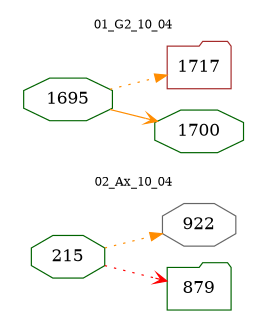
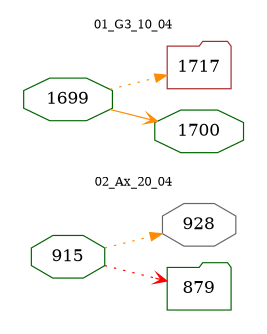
  digraph {
    rankdir=LR
    node [color=darkgreen shape=octagon]
    edge [arrowhead=vee color=darkorange style=dotted]
-   n1 [label=215]
+   n1 [label=915]
    n2 [label=879 shape=folder]
-   n3 [color=gray40 label=922]
-   n4 [label=1695]
+   n3 [color=gray40 label=928]
+   n4 [label=1699]
    n5 [label=1700]
    n6 [color=brown label=1717 shape=folder]
    subgraph cluster_1 {
      color=white
      fontsize=10
-     label="02_Ax_10_04"
+     label="02_Ax_20_04"
      n1
      n2
      n3
    }
    subgraph cluster_2 {
      color=white
      fontsize=10
-     label="01_G2_10_04"
+     label="01_G3_10_04"
      n4
      n5
      n6
    }
    n1 -> n2 [color=red]
    n1 -> n3 [arrowhead=normal]
    n4 -> n5 [style=solid]
    n4 -> n6 [arrowhead=normal]
  }
